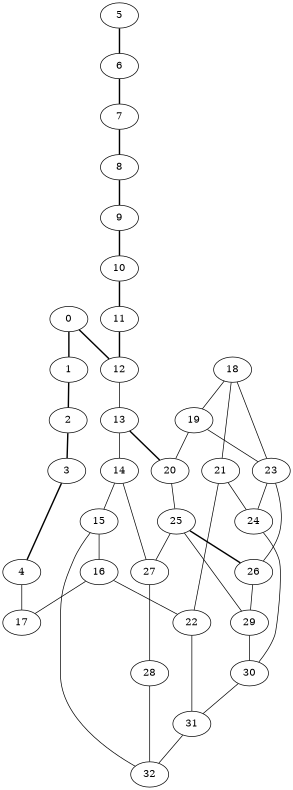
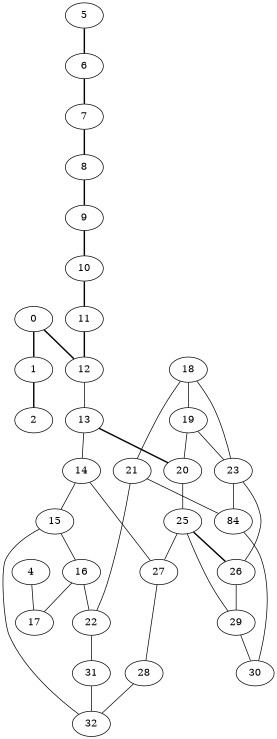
  graph {
    0
    1
    12
    2
    13
-   3
    14
    20
    4
    17
    5
    6
    7
    18
    19
    21
    8
    10
    11
    9
    15
    27
    25
    16
    32
    28
    26
    29
    22
    31
    23
-   24
+   24 [label=84]
    30
    0 -- 1 [style=bold]
    0 -- 12 [style=bold]
    1 -- 2 [style=bold]
    12 -- 13
-   2 -- 3 [style=bold]
    13 -- 14
    13 -- 20 [style=bold]
-   3 -- 4 [style=bold]
    14 -- 15
    14 -- 27
    20 -- 25
    4 -- 17
    5 -- 6 [style=bold]
    6 -- 7 [style=bold]
    7 -- 8 [style=bold]
    18 -- 19
    18 -- 21
    19 -- 20
    19 -- 23
    21 -- 22
    21 -- 24
    8 -- 9 [style=bold]
    10 -- 11 [style=bold]
    11 -- 12 [style=bold]
    9 -- 10 [style=bold]
    15 -- 16
    15 -- 32
    27 -- 28
    25 -- 27
    25 -- 26 [style=bold]
    25 -- 29
    16 -- 17
    16 -- 22
    28 -- 32
    26 -- 29
    29 -- 30
    22 -- 31
    31 -- 32
    23 -- 18
    23 -- 26
    23 -- 24
    24 -- 30
-   30 -- 31
  }
